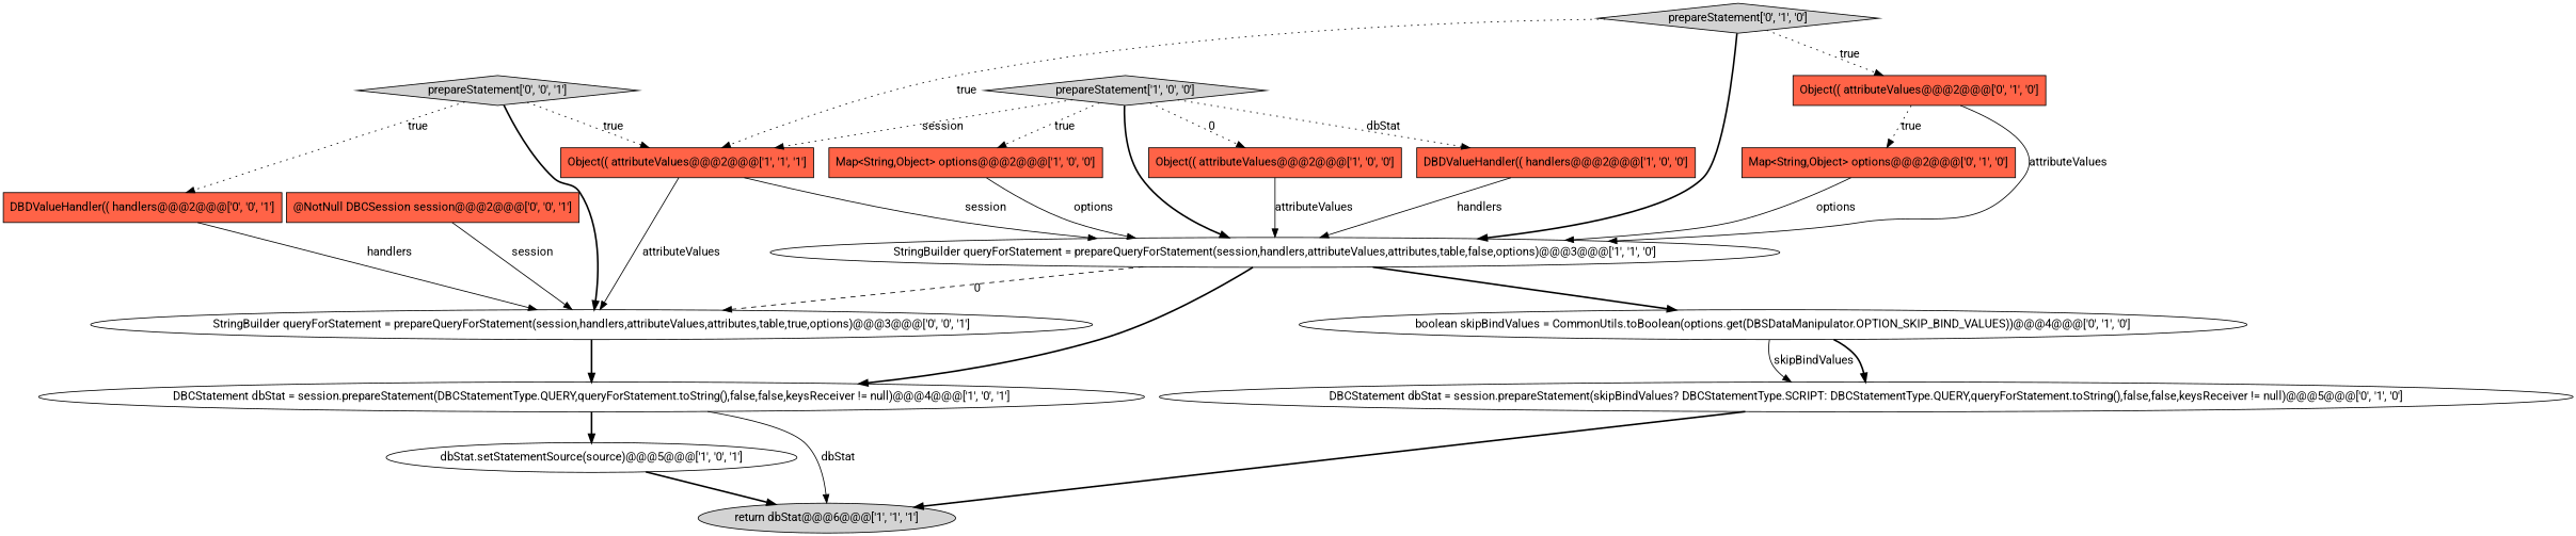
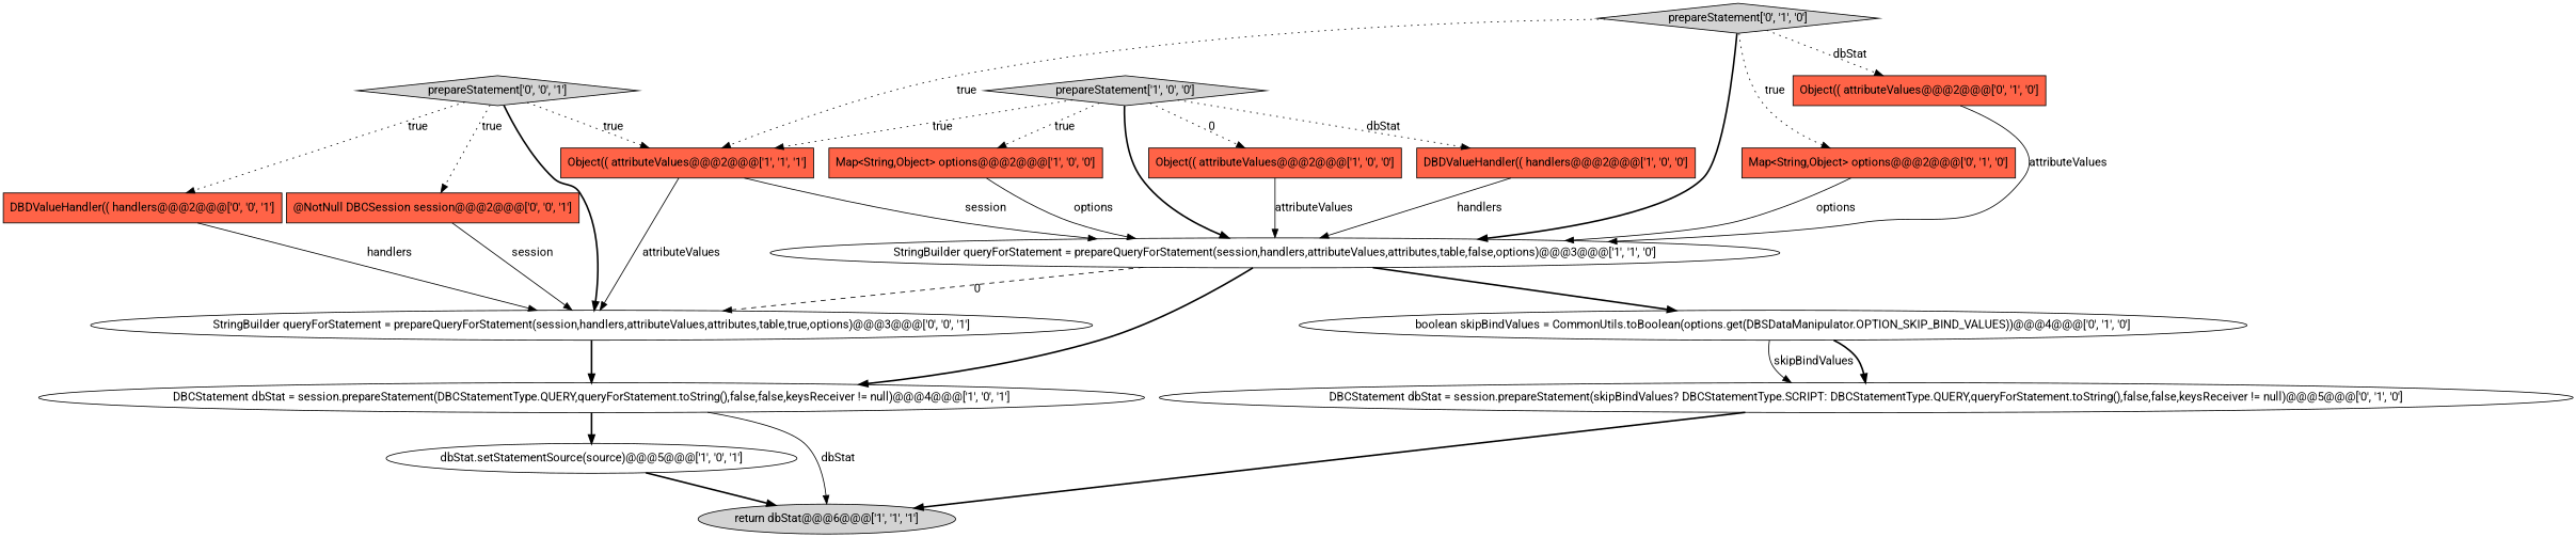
  digraph {
    fontname=Roboto
    node [fillcolor=tomato fontname=Roboto shape=box style=filled]
    edge [fontname=Roboto style=solid]
    n1 [label="Map<String,Object> options@@@2@@@['0', '1', '0']"]
    n2 [fillcolor=white label="StringBuilder queryForStatement = prepareQueryForStatement(session,handlers,attributeValues,attributes,table,false,options)@@@3@@@['1', '1', '0']" shape=ellipse]
    n3 [fillcolor=white label="StringBuilder queryForStatement = prepareQueryForStatement(session,handlers,attributeValues,attributes,table,true,options)@@@3@@@['0', '0', '1']" shape=ellipse]
    n4 [fillcolor=white label="DBCStatement dbStat = session.prepareStatement(DBCStatementType.QUERY,queryForStatement.toString(),false,false,keysReceiver != null)@@@4@@@['1', '0', '1']" shape=ellipse]
    n5 [fillcolor=white label="boolean skipBindValues = CommonUtils.toBoolean(options.get(DBSDataManipulator.OPTION_SKIP_BIND_VALUES))@@@4@@@['0', '1', '0']" shape=ellipse]
    n6 [fillcolor=white label="DBCStatement dbStat = session.prepareStatement(skipBindValues? DBCStatementType.SCRIPT: DBCStatementType.QUERY,queryForStatement.toString(),false,false,keysReceiver != null)@@@5@@@['0', '1', '0']" shape=ellipse]
    n7 [fillcolor=lightgray label="return dbStat@@@6@@@['1', '1', '1']" shape=ellipse]
    n8 [label="DBDValueHandler(( handlers@@@2@@@['0', '0', '1']"]
    n9 [fillcolor=lightgray label="prepareStatement['0', '0', '1']" shape=diamond]
    n10 [label="Object(( attributeValues@@@2@@@['1', '1', '1']"]
    n11 [label="@NotNull DBCSession session@@@2@@@['0', '0', '1']"]
    n12 [fillcolor=white label="dbStat.setStatementSource(source)@@@5@@@['1', '0', '1']" shape=ellipse]
    n13 [fillcolor=lightgray label="prepareStatement['0', '1', '0']" shape=diamond]
    n14 [label="Object(( attributeValues@@@2@@@['0', '1', '0']"]
    n15 [label="Object(( attributeValues@@@2@@@['1', '0', '0']"]
    n16 [fillcolor=lightgray label="prepareStatement['1', '0', '0']" shape=diamond]
    n17 [label="DBDValueHandler(( handlers@@@2@@@['1', '0', '0']"]
    n18 [label="Map<String,Object> options@@@2@@@['1', '0', '0']"]
    n1 -> n2 [label=options]
    n2 -> n3 [label=0 style=dashed]
    n2 -> n4 [style=bold]
    n2 -> n5 [style=bold]
    n3 -> n4 [style=bold]
    n4 -> n7 [label=dbStat]
    n4 -> n12 [style=bold]
    n5 -> n6 [label=skipBindValues]
    n5 -> n6 [style=bold]
    n6 -> n7 [style=bold]
    n8 -> n3 [label=handlers]
    n9 -> n3 [style=bold]
    n9 -> n8 [label=true style=dotted]
    n9 -> n10 [label=true style=dotted]
+   n9 -> n11 [label=true style=dotted]
    n10 -> n2 [label=session]
    n10 -> n3 [label=attributeValues]
    n11 -> n3 [label=session]
    n12 -> n7 [style=bold]
-   n14 -> n1 [label=true style=dotted]
+   n13 -> n1 [label=true style=dotted]
    n13 -> n2 [style=bold]
    n13 -> n10 [label=true style=dotted]
-   n13 -> n14 [label=true style=dotted]
+   n13 -> n14 [label=dbStat style=dotted]
    n14 -> n2 [label=attributeValues]
    n15 -> n2 [label=attributeValues]
    n16 -> n2 [style=bold]
-   n16 -> n10 [label=session style=dotted]
+   n16 -> n10 [label=true style=dotted]
    n16 -> n15 [label=0 style=dotted]
    n16 -> n17 [label=dbStat style=dotted]
    n16 -> n18 [label=true style=dotted]
    n17 -> n2 [label=handlers]
    n18 -> n2 [label=options]
  }
